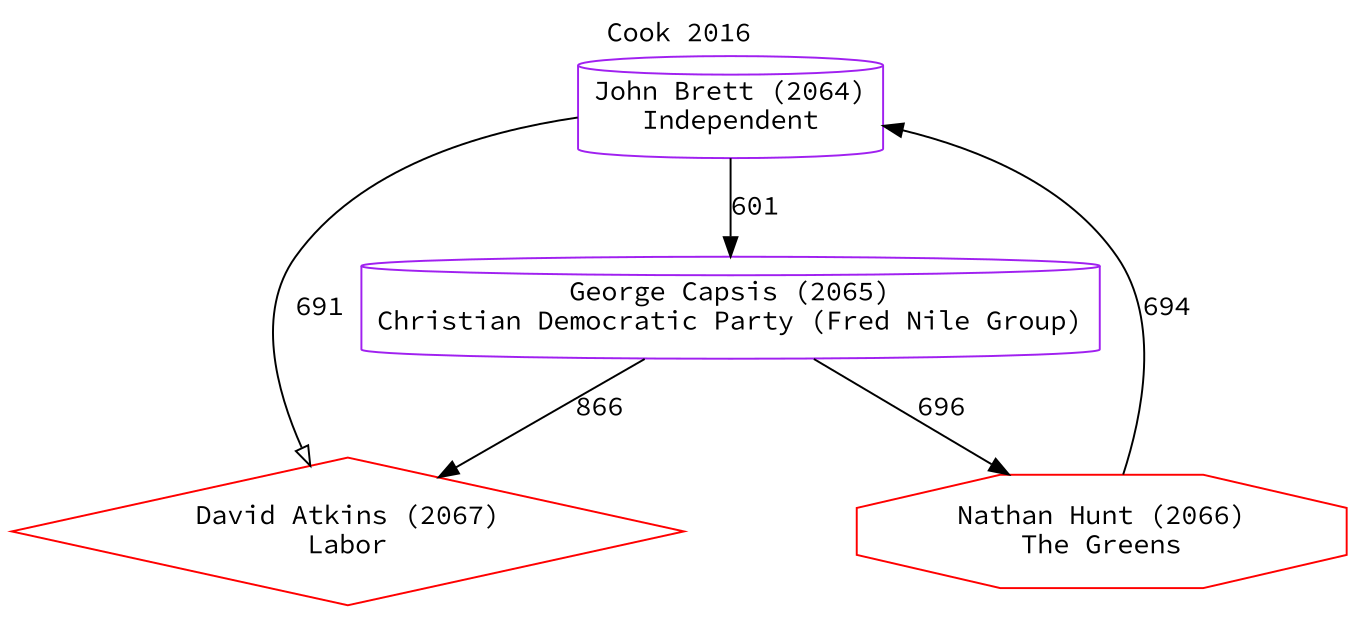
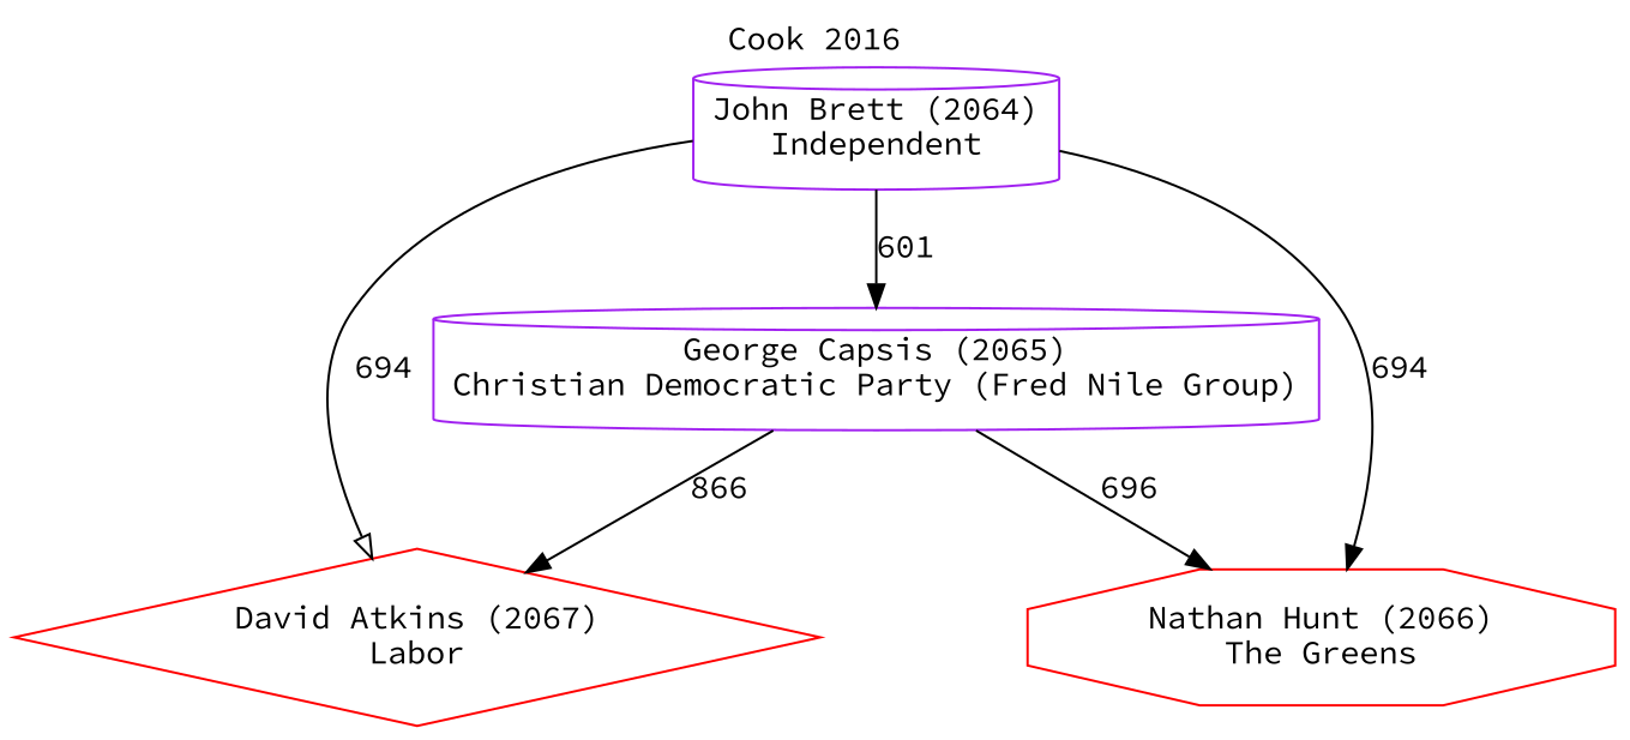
  digraph {
    fontname="Source Code Pro"
    label="Cook 2016"
    labelloc=t
    mclimit=10
    node [color=red fontname="Source Code Pro" shape=cylinder]
    edge [arrowhead=normal fontname="Source Code Pro"]
    n1 [label="David Atkins (2067)\nLabor" shape=diamond]
    n2 [color=purple label="John Brett (2064)\nIndependent"]
    n3 [color=purple label="George Capsis (2065)\nChristian Democratic Party (Fred Nile Group)"]
    n4 [label="Nathan Hunt (2066)\nThe Greens" shape=octagon]
-   n2 -> n1 [arrowhead=onormal label=691]
+   n2 -> n1 [arrowhead=onormal label=694]
    n2 -> n3 [label=601]
-   n4 -> n2 [label=694]
+   n2 -> n4 [label=694]
    n3 -> n1 [label=866]
    n3 -> n4 [label=696]
  }
